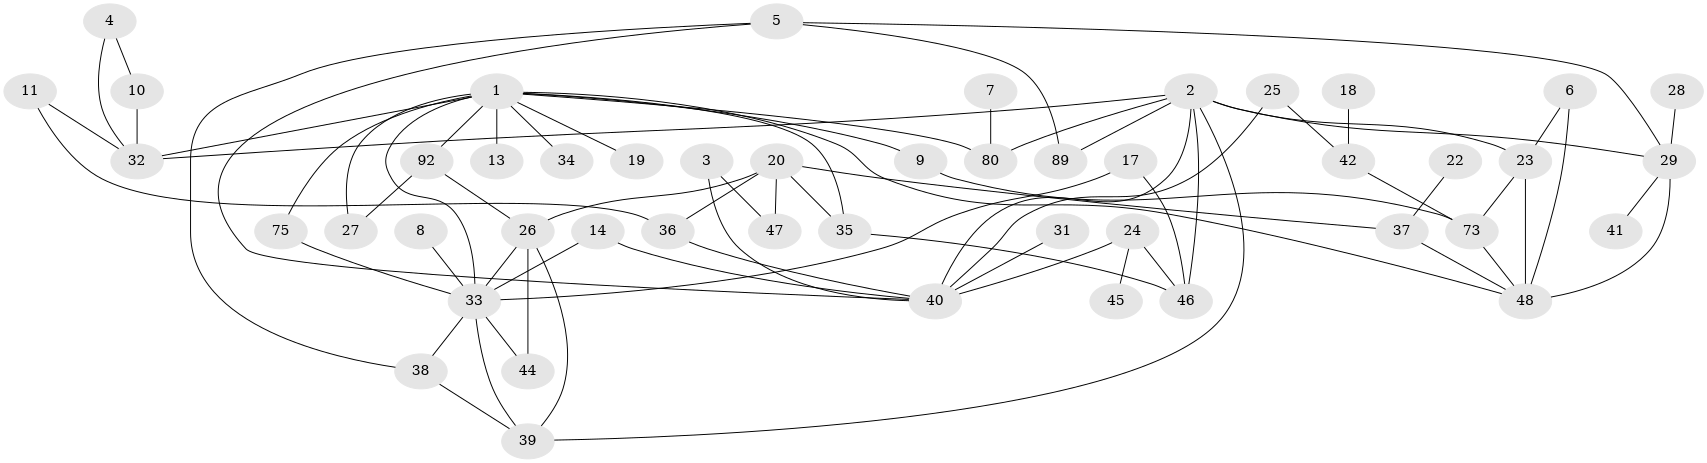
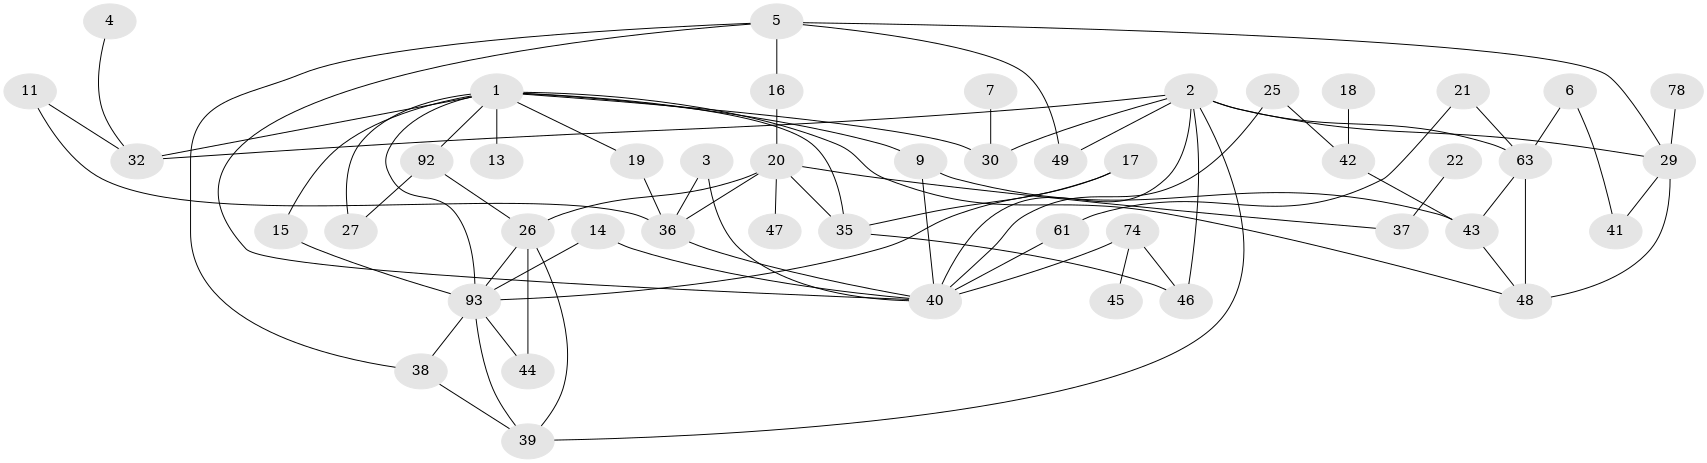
  graph {
    node [color=gray90 style=filled]
    edge [weight=1.0]
    1
    9
    n3 [label=92]
    13
-   15 [label=75]
+   15
    19
    27
-   30 [label=80]
+   30
    32
-   33
-   34
+   33 [label=93]
    35
    48
    40
-   43 [label=73]
+   43
    26
    36
    38
    44
    46
    2
-   23
+   23 [label=63]
    29
    39
-   49 [label=89]
+   49
    41
    3
    4
-   10
    5
+   16
    20
    6
    7
-   8
    11
    14
    37
    47
    17
    18
    42
-   31
+   21
+   31 [label=61]
    22
-   24
+   24 [label=74]
    45
    25
-   28
+   28 [label=78]
    1 -- 9
    1 -- n3
    1 -- 13
    1 -- 15
    1 -- 19
    1 -- 27
    1 -- 30
    1 -- 32 [weight=2.0]
    1 -- 33
-   1 -- 34
    1 -- 35
    1 -- 48
+   9 -- 40
    9 -- 43
    n3 -- 27
    n3 -- 26
    15 -- 33
+   19 -- 36
    33 -- 38
    33 -- 44
    35 -- 46
    43 -- 48
    26 -- 33
    26 -- 44
    26 -- 39
    36 -- 40
    38 -- 39
    2 -- 30
    2 -- 32
    2 -- 40
    2 -- 46
    2 -- 23
    2 -- 29
    2 -- 39
    2 -- 49
    23 -- 48
    23 -- 43
    29 -- 48 [weight=2.0]
    29 -- 41
    39 -- 33
    3 -- 40
-   3 -- 47
+   3 -- 36
    4 -- 32
-   4 -- 10
-   10 -- 32
    5 -- 40
    5 -- 38
    5 -- 29
    5 -- 49
+   5 -- 16
+   16 -- 20
    20 -- 35
    20 -- 26
    20 -- 36
    20 -- 37
    20 -- 47
    6 -- 23
-   6 -- 48
+   6 -- 41
    7 -- 30
-   8 -- 33
    11 -- 32
    11 -- 36
    14 -- 33 [weight=2.0]
    14 -- 40
-   37 -- 48
    17 -- 33
-   17 -- 46
+   17 -- 35
    18 -- 42
    42 -- 43
+   21 -- 23
+   21 -- 31
    31 -- 40 [weight=2.0]
    22 -- 37
    24 -- 40
    24 -- 46
    24 -- 45
    25 -- 40
    25 -- 42
    28 -- 29
  }
